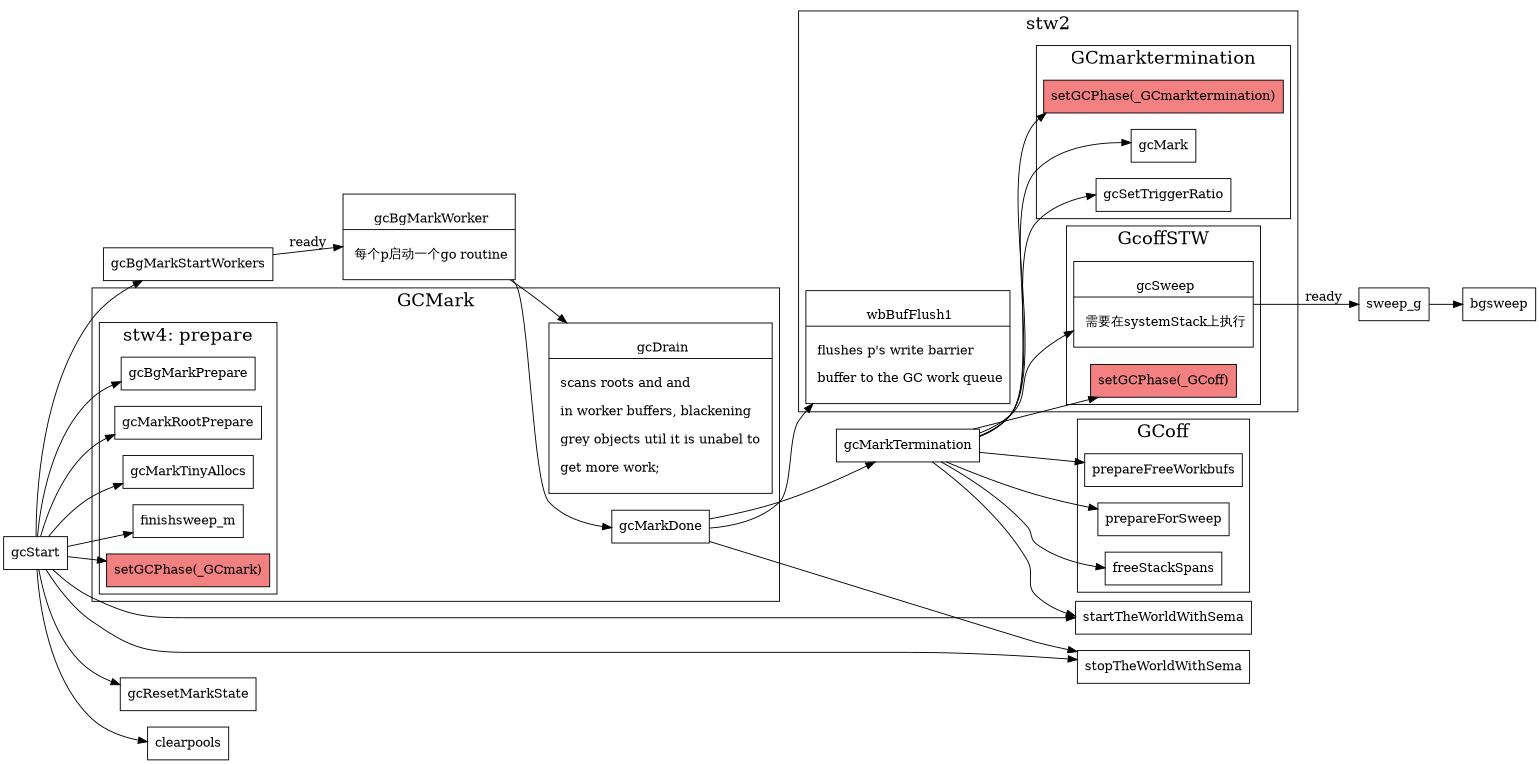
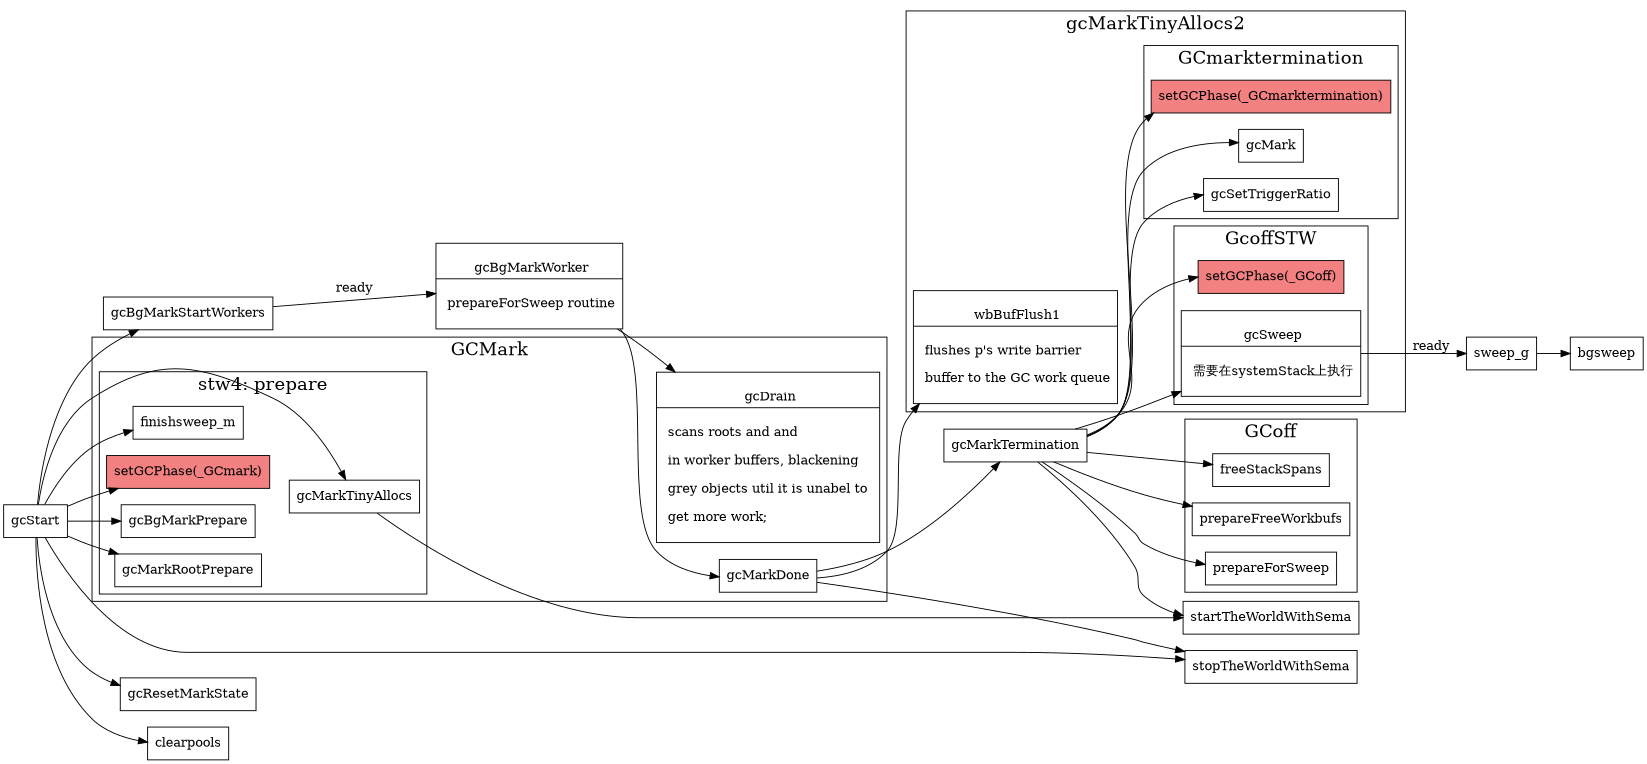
  digraph {
    newrank=true
    rankdir=LR
    node [shape=box]
    stopTheWorldWithSema
    startTheWorldWithSema
    n3 [fillcolor="#f38181" label="setGCPhase(_GCmark)" style=filled]
    gcBgMarkPrepare
    gcMarkRootPrepare
    gcMarkTinyAllocs
    finishsweep_m
    n8 [label="{{\n      gcDrain|\n        scans roots and and\l\n        in worker buffers, blackening\l\n        grey objects util it is unabel to \l\n        get more work;\l\n    }}" shape=record]
    gcMarkDone
    n10 [fillcolor="#f38181" label="setGCPhase(_GCmarktermination)" style=filled]
    gcMark
    gcSetTriggerRatio
    n13 [fillcolor="#f38181" label="setGCPhase(_GCoff)" style=filled]
    n14 [label="{{\n      gcSweep|\n        需要在systemStack上执行\l\n    }}" shape=record]
    n15 [label="{{\n      wbBufFlush1|\n        flushes p's write barrier\l \n        buffer to the GC work queue\l\n    }}" shape=record]
    prepareFreeWorkbufs
    prepareForSweep
    freeStackSpans
    gcMarkTermination
    sweep_g
-   n21 [label="{{\n      gcBgMarkWorker|\n        每个p启动一个go routine\l\n    }}" shape=record]
+   n21 [label="{{\n      gcBgMarkWorker|\n        prepareForSweep routine\l\n    }}" shape=record]
    bgsweep
    gcStart
    gcResetMarkState
    gcBgMarkStartWorkers
    clearpools
    subgraph sub_1 {
      rank=same
      stopTheWorldWithSema
      startTheWorldWithSema
    }
    subgraph cluster_2 {
      fontsize=20
      label=GCMark
      n8
      gcMarkDone
      subgraph cluster_3 {
        fontsize=20
        label="stw4: prepare"
        n3
        gcBgMarkPrepare
        gcMarkRootPrepare
        gcMarkTinyAllocs
        finishsweep_m
      }
    }
    subgraph cluster_4 {
      fontsize=20
-     label=stw2
+     label=gcMarkTinyAllocs2
      n15
      subgraph cluster_5 {
        fontsize=20
        label=GCmarktermination
        n10
        gcMark
        gcSetTriggerRatio
      }
      subgraph cluster_6 {
        fontsize=20
        label=GcoffSTW
        n13
        n14
      }
    }
    subgraph cluster_7 {
      fontsize=20
      label=GCoff
      prepareFreeWorkbufs
      prepareForSweep
      freeStackSpans
    }
    gcMarkDone -> stopTheWorldWithSema
    gcMarkDone -> n15
    gcMarkDone -> gcMarkTermination
    n14 -> sweep_g [label=ready]
    gcMarkTermination -> startTheWorldWithSema
    gcMarkTermination -> n10
    gcMarkTermination -> gcMark
    gcMarkTermination -> gcSetTriggerRatio
    gcMarkTermination -> n13
    gcMarkTermination -> n14
    gcMarkTermination -> prepareFreeWorkbufs
    gcMarkTermination -> prepareForSweep
    gcMarkTermination -> freeStackSpans
    sweep_g -> bgsweep
    n21 -> n8
    n21 -> gcMarkDone
    gcStart -> stopTheWorldWithSema
-   gcStart -> startTheWorldWithSema
+   gcMarkTinyAllocs -> startTheWorldWithSema
    gcStart -> n3
    gcStart -> gcBgMarkPrepare
    gcStart -> gcMarkRootPrepare
    gcStart -> gcMarkTinyAllocs
    gcStart -> finishsweep_m
    gcStart -> gcResetMarkState
    gcStart -> gcBgMarkStartWorkers
    gcStart -> clearpools
    gcBgMarkStartWorkers -> n21 [label=ready]
  }
